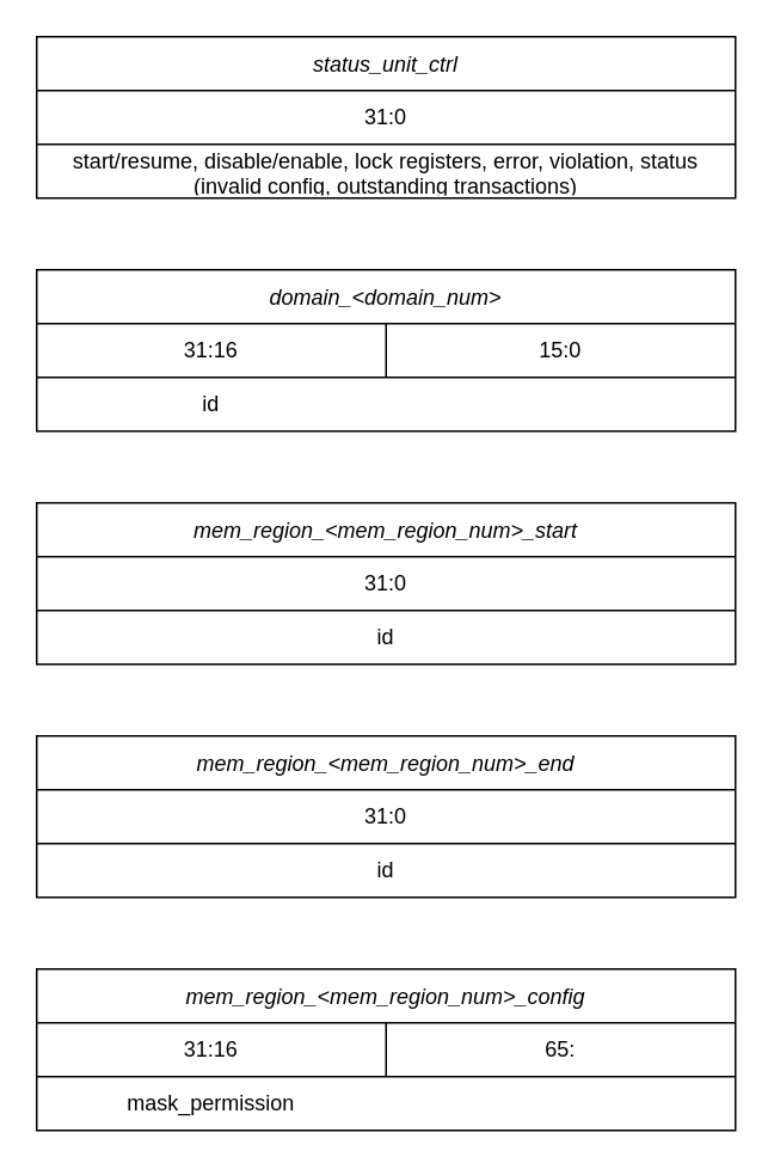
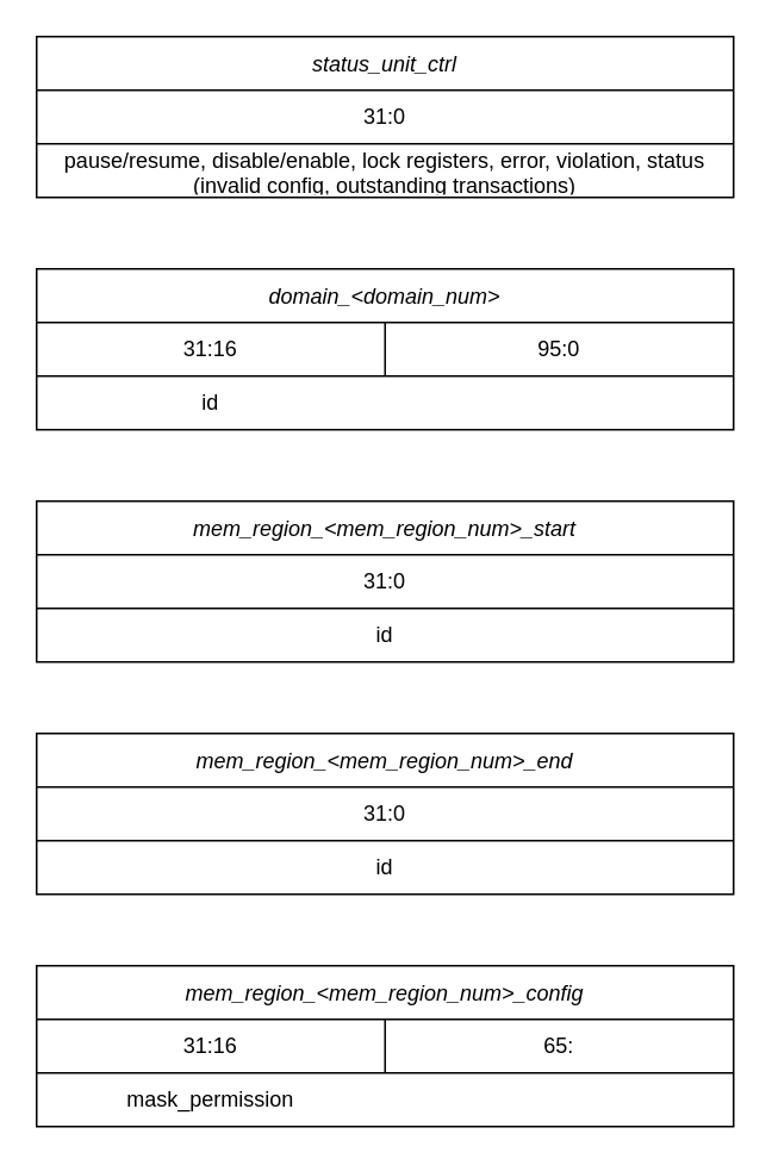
  <mxCell id="0" />
  <mxCell id="1" parent="0" />
  <mxCell id="2" value="domain_&lt;domain_num&gt;" style="shape=table;startSize=30;container=1;collapsible=0;childLayout=tableLayout;fontStyle=2;align=center;" parent="1" vertex="1"><mxGeometry x="20" y="150" width="390" height="90" as="geometry" /></mxCell>
  <mxCell id="3" value="" style="shape=partialRectangle;html=1;whiteSpace=wrap;collapsible=0;dropTarget=0;pointerEvents=0;fillColor=none;top=0;left=0;bottom=0;right=0;points=[[0,0.5],[1,0.5]];portConstraint=eastwest;" parent="2" vertex="1"><mxGeometry y="30" width="390" height="30" as="geometry" /></mxCell>
  <mxCell id="4" value="31:16" style="shape=partialRectangle;html=1;whiteSpace=wrap;connectable=0;fillColor=none;top=0;left=0;bottom=0;right=0;overflow=hidden;" parent="3" vertex="1"><mxGeometry width="195" height="30" as="geometry" /></mxCell>
- <mxCell id="5" value="15:0" style="shape=partialRectangle;html=1;whiteSpace=wrap;connectable=0;fillColor=none;top=0;left=0;bottom=0;right=0;overflow=hidden;" parent="3" vertex="1"><mxGeometry x="195" width="195" height="30" as="geometry" /></mxCell>
+ <mxCell id="5" value="95:0" style="shape=partialRectangle;html=1;whiteSpace=wrap;connectable=0;fillColor=none;top=0;left=0;bottom=0;right=0;overflow=hidden;" parent="3" vertex="1"><mxGeometry x="195" width="195" height="30" as="geometry" /></mxCell>
  <mxCell id="6" value="" style="shape=partialRectangle;html=1;whiteSpace=wrap;collapsible=0;dropTarget=0;pointerEvents=0;fillColor=none;top=0;left=0;bottom=0;right=0;points=[[0,0.5],[1,0.5]];portConstraint=eastwest;" parent="2" vertex="1"><mxGeometry y="60" width="390" height="30" as="geometry" /></mxCell>
  <mxCell id="7" value="id" style="shape=partialRectangle;html=1;whiteSpace=wrap;connectable=0;fillColor=none;top=0;left=0;bottom=0;right=0;overflow=hidden;" parent="6" vertex="1"><mxGeometry width="195" height="30" as="geometry" /></mxCell>
  <mxCell id="8" value="mem_region_&lt;mem_region_num&gt;_start" style="shape=table;startSize=30;container=1;collapsible=0;childLayout=tableLayout;fontStyle=2;align=center;" parent="1" vertex="1"><mxGeometry x="20" y="280" width="390" height="90" as="geometry" /></mxCell>
  <mxCell id="9" value="" style="shape=partialRectangle;html=1;whiteSpace=wrap;collapsible=0;dropTarget=0;pointerEvents=0;fillColor=none;top=0;left=0;bottom=0;right=0;points=[[0,0.5],[1,0.5]];portConstraint=eastwest;" parent="8" vertex="1"><mxGeometry y="30" width="390" height="30" as="geometry" /></mxCell>
  <mxCell id="10" value="31:0" style="shape=partialRectangle;html=1;whiteSpace=wrap;connectable=0;fillColor=none;top=0;left=0;bottom=0;right=0;overflow=hidden;" parent="9" vertex="1"><mxGeometry width="390" height="30" as="geometry" /></mxCell>
  <mxCell id="11" value="" style="shape=partialRectangle;html=1;whiteSpace=wrap;collapsible=0;dropTarget=0;pointerEvents=0;fillColor=none;top=0;left=0;bottom=0;right=0;points=[[0,0.5],[1,0.5]];portConstraint=eastwest;" parent="8" vertex="1"><mxGeometry y="60" width="390" height="30" as="geometry" /></mxCell>
  <mxCell id="12" value="id" style="shape=partialRectangle;html=1;whiteSpace=wrap;connectable=0;fillColor=none;top=0;left=0;bottom=0;right=0;overflow=hidden;" parent="11" vertex="1"><mxGeometry width="390" height="30" as="geometry" /></mxCell>
  <mxCell id="13" value="mem_region_&lt;mem_region_num&gt;_config" style="shape=table;startSize=30;container=1;collapsible=0;childLayout=tableLayout;fontStyle=2;align=center;" parent="1" vertex="1"><mxGeometry x="20" y="540" width="390" height="90" as="geometry" /></mxCell>
  <mxCell id="14" value="" style="shape=partialRectangle;html=1;whiteSpace=wrap;collapsible=0;dropTarget=0;pointerEvents=0;fillColor=none;top=0;left=0;bottom=0;right=0;points=[[0,0.5],[1,0.5]];portConstraint=eastwest;" parent="13" vertex="1"><mxGeometry y="30" width="390" height="30" as="geometry" /></mxCell>
  <mxCell id="15" value="31:16" style="shape=partialRectangle;html=1;whiteSpace=wrap;connectable=0;fillColor=none;top=0;left=0;bottom=0;right=0;overflow=hidden;" parent="14" vertex="1"><mxGeometry width="195" height="30" as="geometry" /></mxCell>
  <mxCell id="16" value="65:" style="shape=partialRectangle;html=1;whiteSpace=wrap;connectable=0;fillColor=none;top=0;left=0;bottom=0;right=0;overflow=hidden;" parent="14" vertex="1"><mxGeometry x="195" width="195" height="30" as="geometry" /></mxCell>
  <mxCell id="17" value="" style="shape=partialRectangle;html=1;whiteSpace=wrap;collapsible=0;dropTarget=0;pointerEvents=0;fillColor=none;top=0;left=0;bottom=0;right=0;points=[[0,0.5],[1,0.5]];portConstraint=eastwest;" parent="13" vertex="1"><mxGeometry y="60" width="390" height="30" as="geometry" /></mxCell>
  <mxCell id="18" value="mask_permission" style="shape=partialRectangle;html=1;whiteSpace=wrap;connectable=0;fillColor=none;top=0;left=0;bottom=0;right=0;overflow=hidden;" parent="17" vertex="1"><mxGeometry width="195" height="30" as="geometry" /></mxCell>
  <mxCell id="19" value="status_unit_ctrl" style="shape=table;startSize=30;container=1;collapsible=0;childLayout=tableLayout;fontStyle=2;align=center;" parent="1" vertex="1"><mxGeometry x="20" y="20" width="390" height="90" as="geometry" /></mxCell>
  <mxCell id="20" value="" style="shape=partialRectangle;html=1;whiteSpace=wrap;collapsible=0;dropTarget=0;pointerEvents=0;fillColor=none;top=0;left=0;bottom=0;right=0;points=[[0,0.5],[1,0.5]];portConstraint=eastwest;" parent="19" vertex="1"><mxGeometry y="30" width="390" height="30" as="geometry" /></mxCell>
  <mxCell id="21" value="31:0" style="shape=partialRectangle;html=1;whiteSpace=wrap;connectable=0;fillColor=none;top=0;left=0;bottom=0;right=0;overflow=hidden;" parent="20" vertex="1"><mxGeometry width="390" height="30" as="geometry" /></mxCell>
  <mxCell id="22" value="" style="shape=partialRectangle;html=1;whiteSpace=wrap;collapsible=0;dropTarget=0;pointerEvents=0;fillColor=none;top=0;left=0;bottom=0;right=0;points=[[0,0.5],[1,0.5]];portConstraint=eastwest;" parent="19" vertex="1"><mxGeometry y="60" width="390" height="30" as="geometry" /></mxCell>
- <mxCell id="23" value="start/resume, disable/enable, lock registers, error, violation, status (invalid config, outstanding transactions)" style="shape=partialRectangle;html=1;whiteSpace=wrap;connectable=0;fillColor=none;top=0;left=0;bottom=0;right=0;overflow=hidden;" parent="22" vertex="1"><mxGeometry width="390" height="30" as="geometry" /></mxCell>
+ <mxCell id="23" value="pause/resume, disable/enable, lock registers, error, violation, status (invalid config, outstanding transactions)" style="shape=partialRectangle;html=1;whiteSpace=wrap;connectable=0;fillColor=none;top=0;left=0;bottom=0;right=0;overflow=hidden;" parent="22" vertex="1"><mxGeometry width="390" height="30" as="geometry" /></mxCell>
  <mxCell id="24" value="mem_region_&lt;mem_region_num&gt;_end" style="shape=table;startSize=30;container=1;collapsible=0;childLayout=tableLayout;fontStyle=2;align=center;" parent="1" vertex="1"><mxGeometry x="20" y="410" width="390" height="90" as="geometry" /></mxCell>
  <mxCell id="25" value="" style="shape=partialRectangle;html=1;whiteSpace=wrap;collapsible=0;dropTarget=0;pointerEvents=0;fillColor=none;top=0;left=0;bottom=0;right=0;points=[[0,0.5],[1,0.5]];portConstraint=eastwest;" parent="24" vertex="1"><mxGeometry y="30" width="390" height="30" as="geometry" /></mxCell>
  <mxCell id="26" value="31:0" style="shape=partialRectangle;html=1;whiteSpace=wrap;connectable=0;fillColor=none;top=0;left=0;bottom=0;right=0;overflow=hidden;" parent="25" vertex="1"><mxGeometry width="390" height="30" as="geometry" /></mxCell>
  <mxCell id="27" value="" style="shape=partialRectangle;html=1;whiteSpace=wrap;collapsible=0;dropTarget=0;pointerEvents=0;fillColor=none;top=0;left=0;bottom=0;right=0;points=[[0,0.5],[1,0.5]];portConstraint=eastwest;" parent="24" vertex="1"><mxGeometry y="60" width="390" height="30" as="geometry" /></mxCell>
  <mxCell id="28" value="id" style="shape=partialRectangle;html=1;whiteSpace=wrap;connectable=0;fillColor=none;top=0;left=0;bottom=0;right=0;overflow=hidden;" parent="27" vertex="1"><mxGeometry width="390" height="30" as="geometry" /></mxCell>
